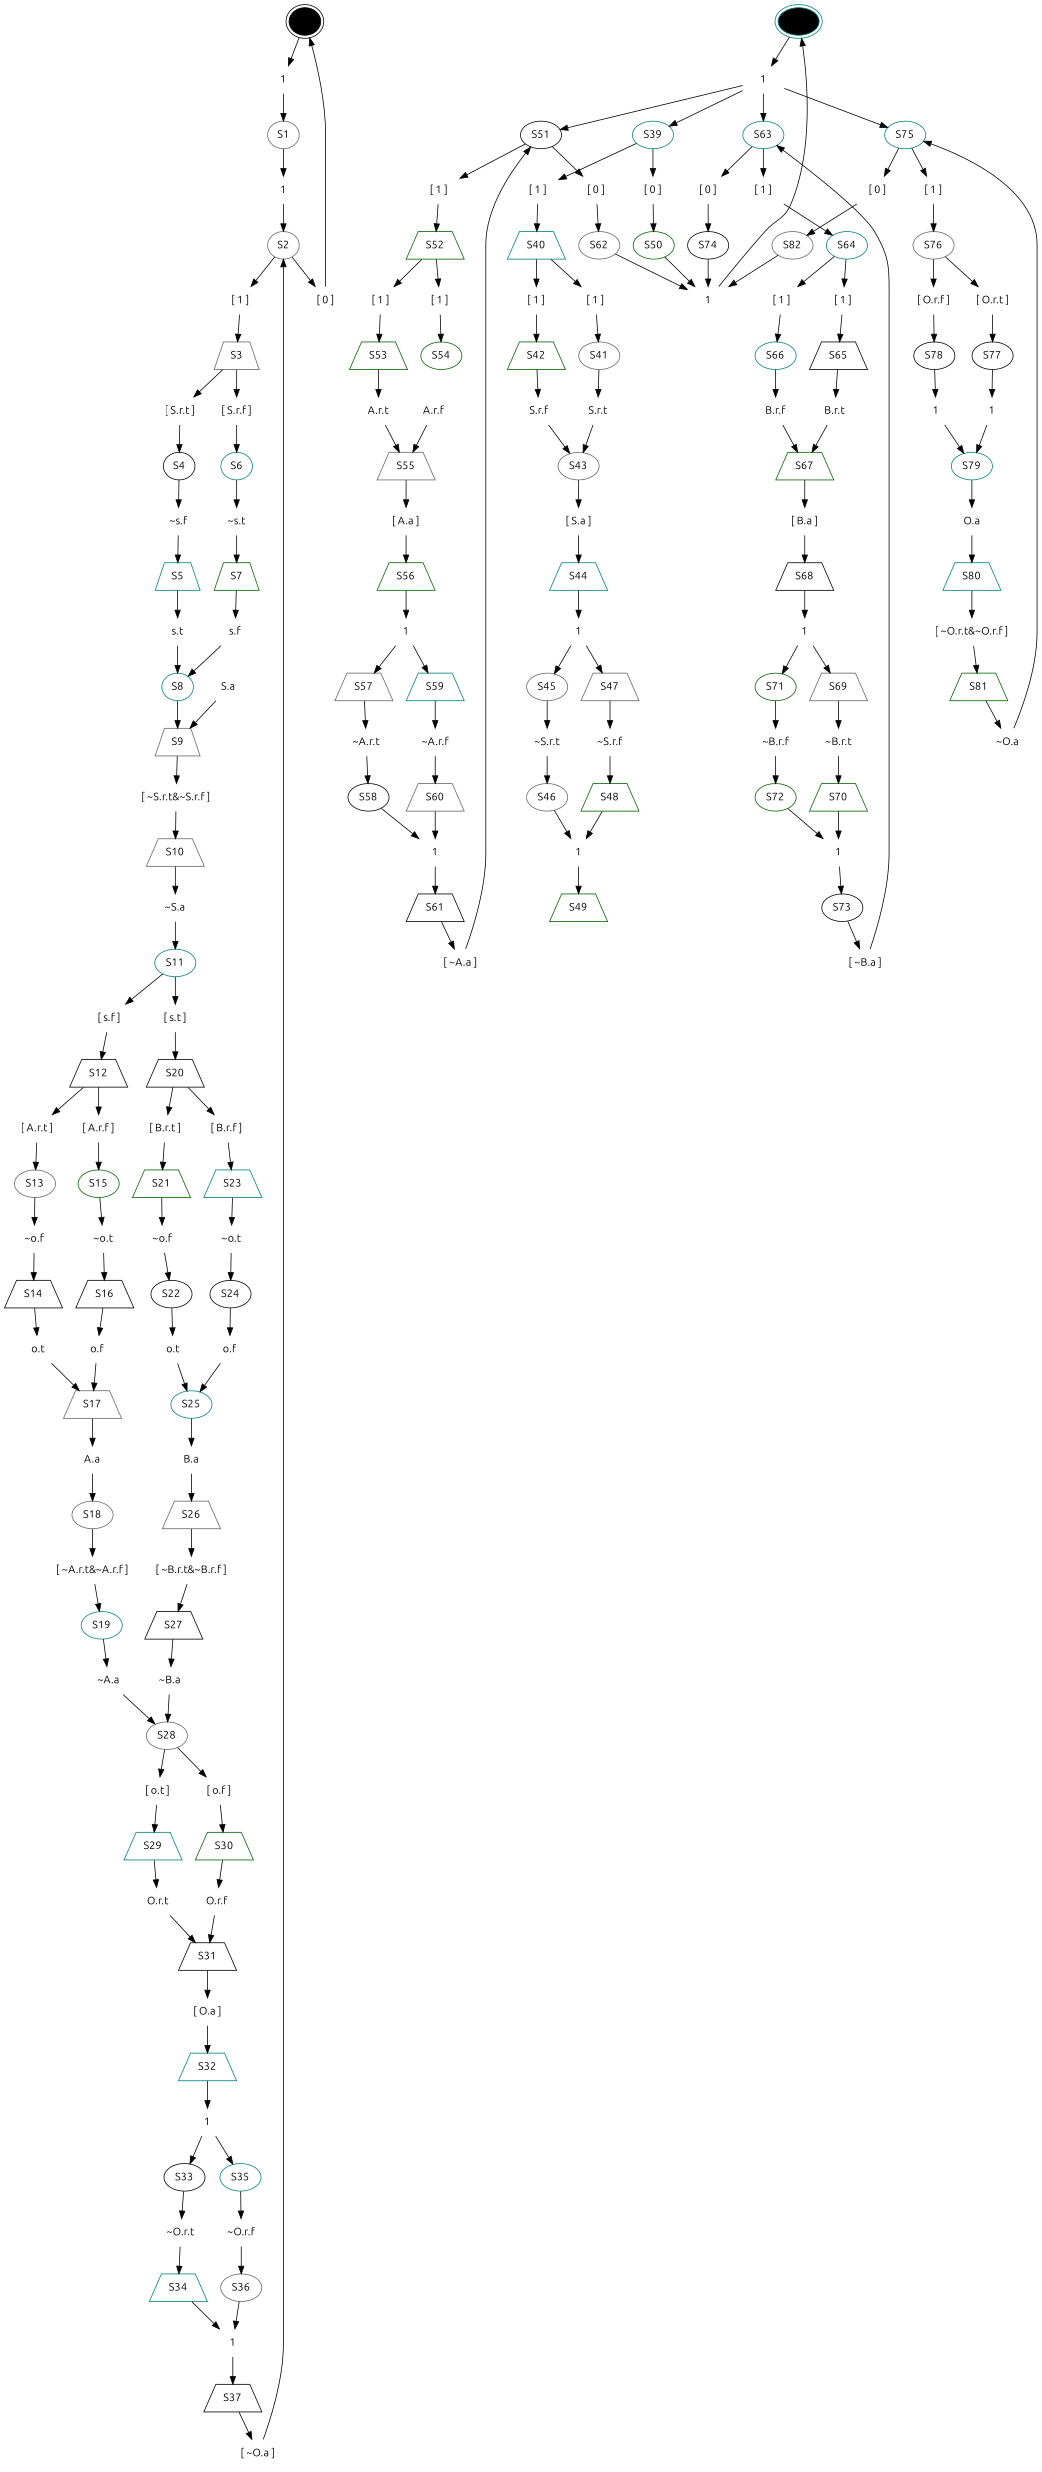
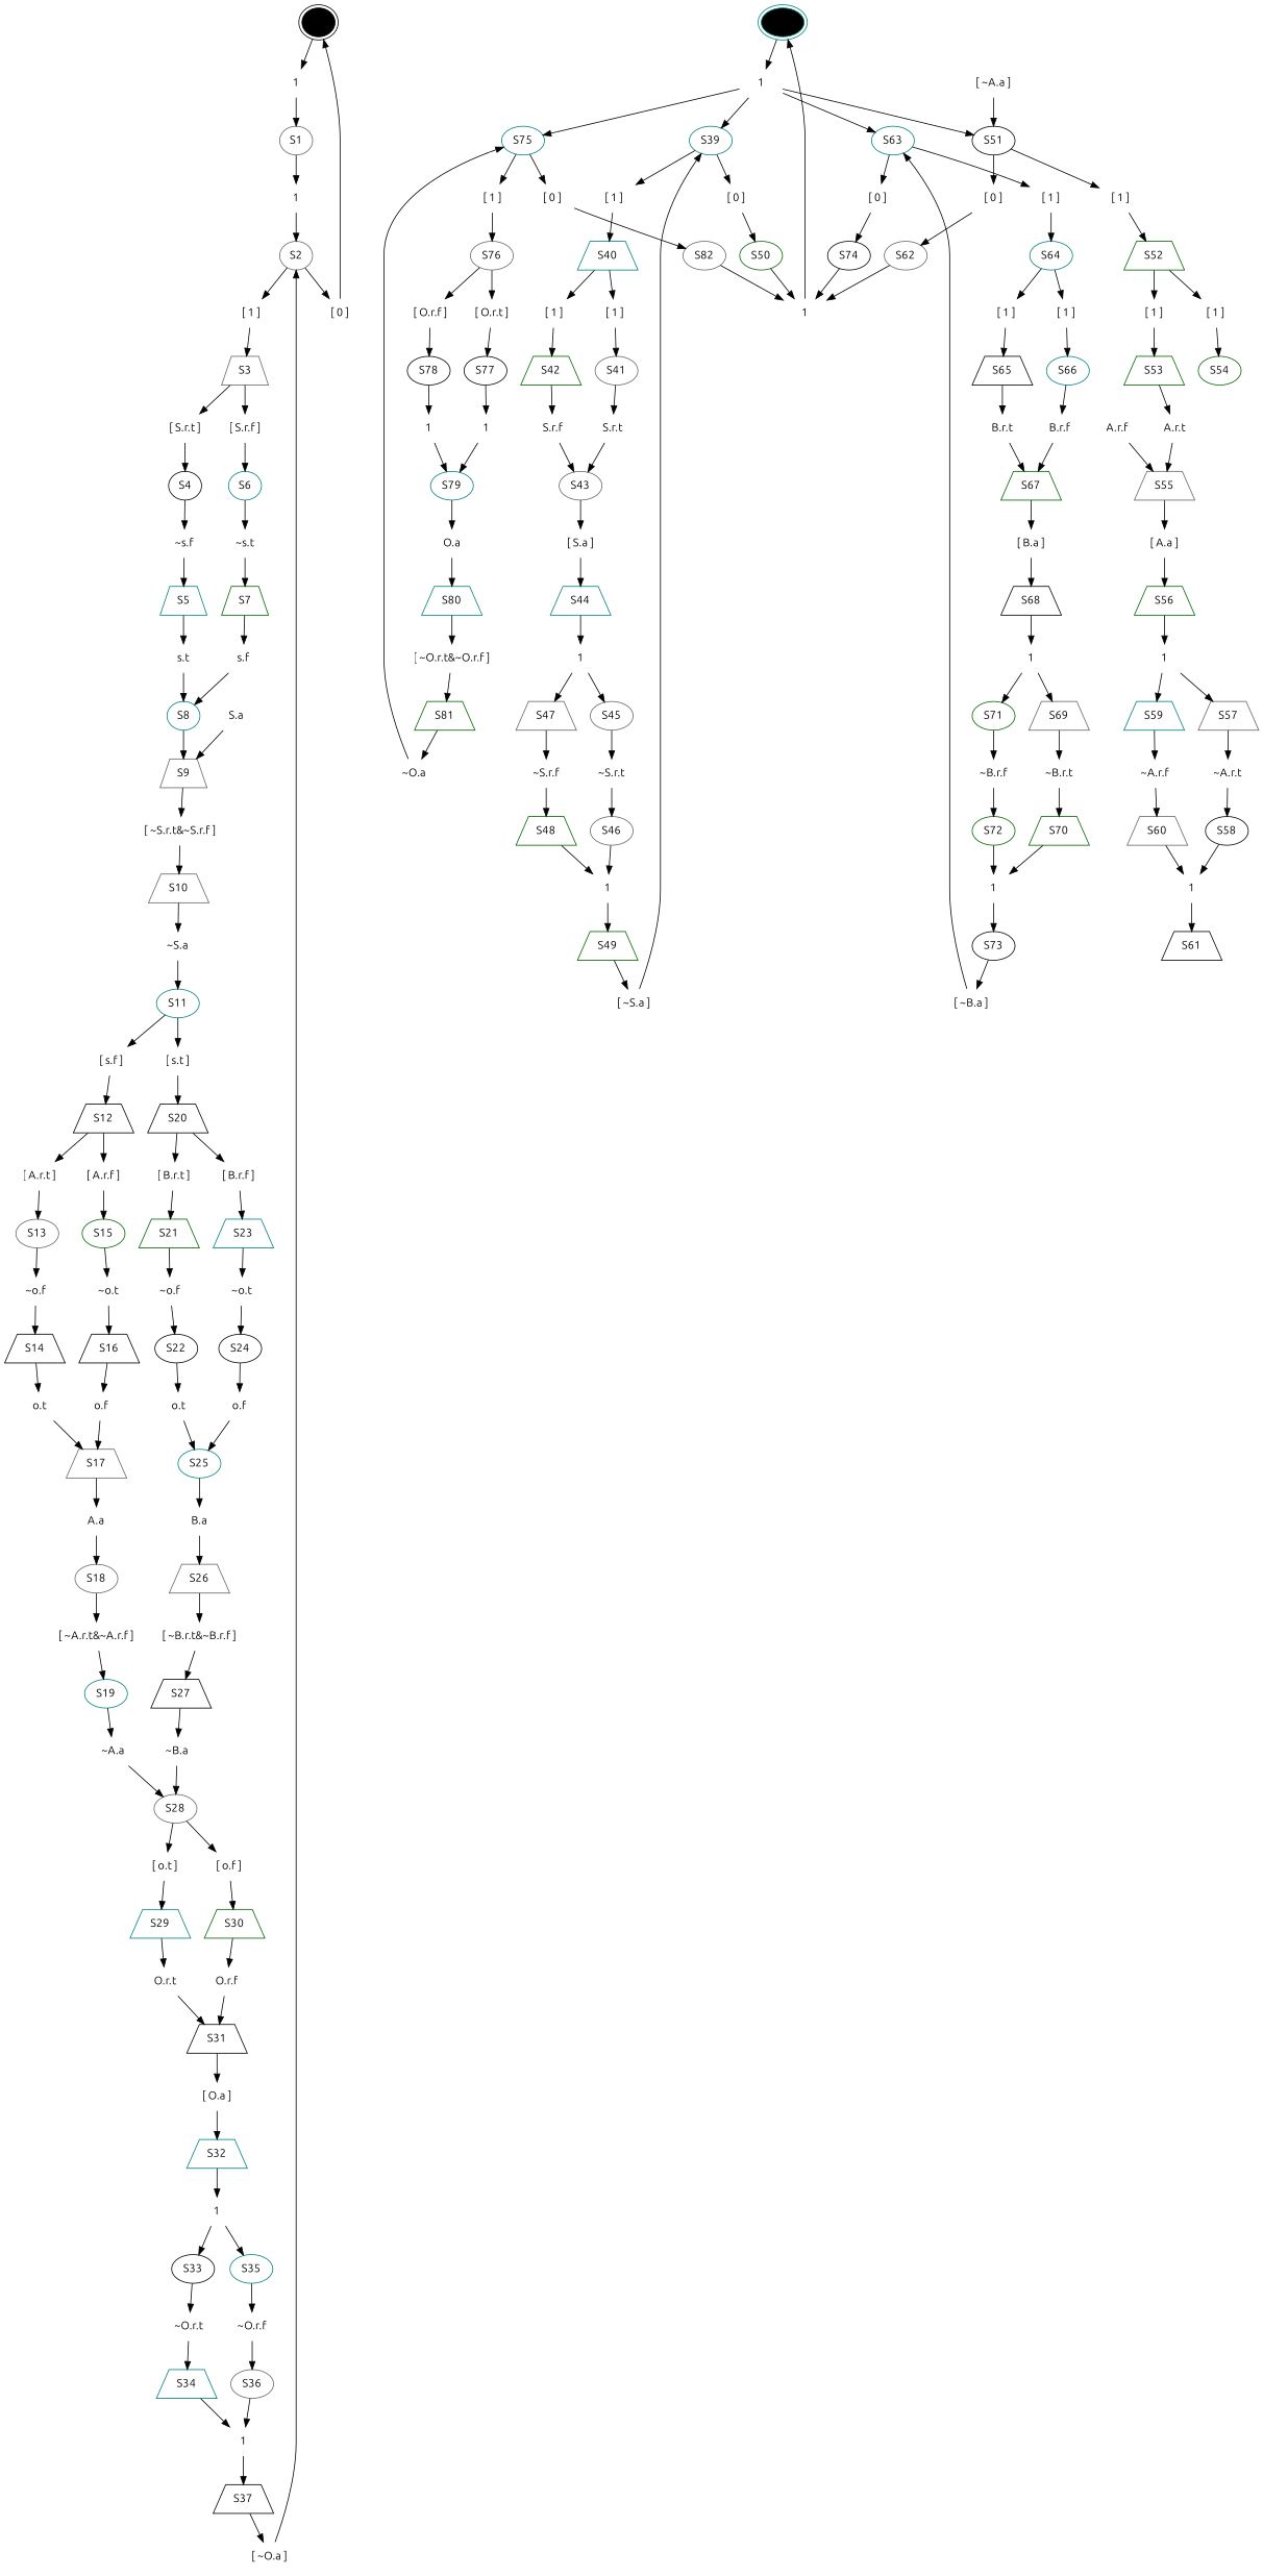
  digraph {
    fontname=Ubuntu
    node [color=black fontname=Ubuntu shape=plaintext]
    edge [fontname=Ubuntu]
    S0 [fillcolor="#000000" peripheries=2 shape=ellipse style=filled width=0.15]
    n2 [label=1]
    S1 [color=gray40 shape=ellipse width=0.25]
    n4 [label=1]
    S2 [color=gray40 shape=ellipse width=0.25]
    n6 [color=gray40 label="[ 1 ]"]
    n7 [color=teal label="[ 0 ]"]
    S3 [color=gray40 shape=trapezium width=0.25]
    n9 [color=gray40 label="[ S.r.t ]"]
    n10 [color=gray40 label="[ S.r.f ]"]
    S4 [shape=ellipse width=0.25]
    n12 [color=gray40 label="~s.f"]
    S5 [color=teal shape=trapezium width=0.25]
    n14 [color=darkgreen label="s.t"]
    S8 [color=teal shape=ellipse width=0.25]
    S6 [color=teal shape=ellipse width=0.25]
    n17 [label="~s.t"]
    S7 [color=darkgreen shape=trapezium width=0.25]
    n19 [label="s.f"]
    n20 [color=gray40 label="S.a"]
    S9 [color=gray40 shape=trapezium width=0.25]
    n22 [color=teal label="[ ~S.r.t&~S.r.f ]"]
    S10 [color=gray40 shape=trapezium width=0.25]
    n24 [color=darkgreen label="~S.a"]
    S11 [color=teal shape=ellipse width=0.25]
    n26 [label="[ s.f ]"]
    n27 [color=darkgreen label="[ s.t ]"]
    S12 [shape=trapezium width=0.25]
    n29 [color=darkgreen label="[ A.r.t ]"]
    n30 [color=darkgreen label="[ A.r.f ]"]
    S13 [color=gray40 shape=ellipse width=0.25]
    n32 [color=darkgreen label="~o.f"]
    S14 [shape=trapezium width=0.25]
    n34 [color=teal label="o.t"]
    S17 [color=gray40 shape=trapezium width=0.25]
    S15 [color=darkgreen shape=ellipse width=0.25]
    n37 [color=darkgreen label="~o.t"]
    S16 [shape=trapezium width=0.25]
    n39 [color=darkgreen label="o.f"]
    n40 [label="A.a"]
    S18 [color=gray40 shape=ellipse width=0.25]
    n42 [label="[ ~A.r.t&~A.r.f ]"]
    S19 [color=teal shape=ellipse width=0.25]
    n44 [color=gray40 label="~A.a"]
    S28 [color=gray40 shape=ellipse width=0.25]
    S20 [shape=trapezium width=0.25]
    n47 [color=gray40 label="[ B.r.t ]"]
    n48 [color=darkgreen label="[ B.r.f ]"]
    S21 [color=darkgreen shape=trapezium width=0.25]
    n50 [label="~o.f"]
    S22 [shape=ellipse width=0.25]
    n52 [color=darkgreen label="o.t"]
    S25 [color=teal shape=ellipse width=0.25]
    S23 [color=teal shape=trapezium width=0.25]
    n55 [color=gray40 label="~o.t"]
    S24 [shape=ellipse width=0.25]
    n57 [color=darkgreen label="o.f"]
    n58 [color=teal label="B.a"]
    S26 [color=gray40 shape=trapezium width=0.25]
    n60 [label="[ ~B.r.t&~B.r.f ]"]
    S27 [shape=trapezium width=0.25]
    n62 [color=teal label="~B.a"]
    n63 [label="[ o.t ]"]
    n64 [color=teal label="[ o.f ]"]
    S29 [color=teal shape=trapezium width=0.25]
    n66 [color=darkgreen label="O.r.t"]
    S31 [shape=trapezium width=0.25]
    S30 [color=darkgreen shape=trapezium width=0.25]
    n69 [color=darkgreen label="O.r.f"]
    n70 [color=darkgreen label="[ O.a ]"]
    S32 [color=teal shape=trapezium width=0.25]
    n72 [label=1]
    S33 [shape=ellipse width=0.25]
    S35 [color=teal shape=ellipse width=0.25]
    n75 [color=teal label="~O.r.t"]
    S34 [color=teal shape=trapezium width=0.25]
    n77 [label=1]
    n78 [color=teal label="~O.r.f"]
    S36 [color=gray40 shape=ellipse width=0.25]
    S37 [shape=trapezium width=0.25]
    n81 [color=darkgreen label="[ ~O.a ]"]
    S38 [color=teal fillcolor="#000000" peripheries=2 shape=ellipse style=filled width=0.15]
    n83 [color=darkgreen label=1]
    S39 [color=teal shape=ellipse width=0.25]
    S51 [shape=ellipse width=0.25]
    S63 [color=teal shape=ellipse width=0.25]
    S75 [color=teal shape=ellipse width=0.25]
    n88 [label="[ 1 ]"]
    n89 [label="[ 0 ]"]
    S40 [color=teal shape=trapezium width=0.25]
    n91 [label="[ 1 ]"]
    n92 [color=darkgreen label="[ 1 ]"]
    S41 [color=gray40 shape=ellipse width=0.25]
    n94 [label="S.r.t"]
    S43 [color=gray40 shape=ellipse width=0.25]
    S42 [color=darkgreen shape=trapezium width=0.25]
    n97 [color=darkgreen label="S.r.f"]
    n98 [color=darkgreen label="[ S.a ]"]
    S44 [color=teal shape=trapezium width=0.25]
    n100 [color=gray40 label=1]
    S45 [color=gray40 shape=ellipse width=0.25]
    S47 [color=gray40 shape=trapezium width=0.25]
    n103 [color=teal label="~S.r.t"]
    S46 [color=gray40 shape=ellipse width=0.25]
    n105 [color=teal label=1]
    n106 [color=teal label="~S.r.f"]
    S48 [color=darkgreen shape=trapezium width=0.25]
    S49 [color=darkgreen shape=trapezium width=0.25]
+   n109 [color=teal label="[ ~S.a ]"]
    S50 [color=darkgreen shape=ellipse width=0.25]
    n111 [color=darkgreen label=1]
    n112 [label="[ 1 ]"]
    n113 [color=teal label="[ 0 ]"]
    S52 [color=darkgreen shape=trapezium width=0.25]
    n115 [label="[ 1 ]"]
    n116 [color=teal label="[ 1 ]"]
    S53 [color=darkgreen shape=trapezium width=0.25]
    n118 [color=teal label="A.r.t"]
    S55 [color=gray40 shape=trapezium width=0.25]
    S54 [color=darkgreen shape=ellipse width=0.25]
    n121 [color=darkgreen label="A.r.f"]
    n122 [color=teal label="[ A.a ]"]
    S56 [color=darkgreen shape=trapezium width=0.25]
    n124 [label=1]
    S57 [color=gray40 shape=trapezium width=0.25]
    S59 [color=teal shape=trapezium width=0.25]
    n127 [label="~A.r.t"]
    S58 [shape=ellipse width=0.25]
    n129 [color=teal label=1]
    n130 [color=teal label="~A.r.f"]
    S60 [color=gray40 shape=trapezium width=0.25]
    S61 [shape=trapezium width=0.25]
    n133 [color=teal label="[ ~A.a ]"]
    S62 [color=gray40 shape=ellipse width=0.25]
    n135 [color=gray40 label="[ 1 ]"]
    n136 [label="[ 0 ]"]
    S64 [color=teal shape=ellipse width=0.25]
    n138 [color=darkgreen label="[ 1 ]"]
    n139 [label="[ 1 ]"]
    S65 [shape=trapezium width=0.25]
    n141 [color=gray40 label="B.r.t"]
    S67 [color=darkgreen shape=trapezium width=0.25]
    S66 [color=teal shape=ellipse width=0.25]
    n144 [color=teal label="B.r.f"]
    n145 [label="[ B.a ]"]
    S68 [shape=trapezium width=0.25]
    n147 [label=1]
    S69 [color=gray40 shape=trapezium width=0.25]
    S71 [color=darkgreen shape=ellipse width=0.25]
    n150 [color=darkgreen label="~B.r.t"]
    S70 [color=darkgreen shape=trapezium width=0.25]
    n152 [color=darkgreen label=1]
    n153 [label="~B.r.f"]
    S72 [color=darkgreen shape=ellipse width=0.25]
    S73 [shape=ellipse width=0.25]
    n156 [color=gray40 label="[ ~B.a ]"]
    S74 [shape=ellipse width=0.25]
    n158 [color=darkgreen label="[ 1 ]"]
    n159 [label="[ 0 ]"]
    S76 [color=gray40 shape=ellipse width=0.25]
    n161 [label="[ O.r.t ]"]
    n162 [label="[ O.r.f ]"]
    S77 [shape=ellipse width=0.25]
    n164 [color=teal label=1]
    S79 [color=teal shape=ellipse width=0.25]
    S78 [shape=ellipse width=0.25]
    n167 [color=gray40 label=1]
    n168 [color=teal label="O.a"]
    S80 [color=teal shape=trapezium width=0.25]
    n170 [color=darkgreen label="[ ~O.r.t&~O.r.f ]"]
    S81 [color=darkgreen shape=trapezium width=0.25]
    n172 [color=darkgreen label="~O.a"]
    S82 [color=gray40 shape=ellipse width=0.25]
    subgraph sub_1 {
      elaborate=true
      reset="~A.r.t&~A.r.f&~A.a&~B.r.t&~B.r.f&~B.a&~S.r.t&~S.r.f&~S.a&~O.r.t&~O.r.f&~O.a&~s.t&~s.f&~o.t&~o.f"
      type=local
      variables="A.r.t,A.r.f,A.a,B.r.t,B.r.f,B.a,S.r.t,S.r.f,S.a,O.r.t,O.r.f,O.a,s.t,s.f,o.t,o.f"
      S0
      n2
      S1
      n4
      S2
      n6
      n7
      S3
      n9
      n10
      S4
      n12
      S5
      n14
      S8
      S6
      n17
      S7
      n19
      n20
      S9
      n22
      S10
      n24
      S11
      n26
      n27
      S12
      n29
      n30
      S13
      n32
      S14
      n34
      S17
      S15
      n37
      S16
      n39
      n40
      S18
      n42
      S19
      n44
      S28
      S20
      n47
      n48
      S21
      n50
      S22
      n52
      S25
      S23
      n55
      S24
      n57
      n58
      S26
      n60
      S27
      n62
      n63
      n64
      S29
      n66
      S31
      S30
      n69
      n70
      S32
      n72
      S33
      S35
      n75
      S34
      n77
      n78
      S36
      S37
      n81
    }
    subgraph sub_2 {
      elaborate=false
      reset="~A.r.t&~A.r.f&~A.a&~B.r.t&~B.r.f&~B.a&~S.r.t&~S.r.f&~S.a&~O.r.t&~O.r.f&~O.a"
      type=remote
      variables="A.r.t,A.r.f,A.a,B.r.t,B.r.f,B.a,S.r.t,S.r.f,S.a,O.r.t,O.r.f,O.a,_var0.t,_var0.f,_var1.t,_var1.f,_var2.t,_var2.f,_var3.t,_var3.f"
      S38
      n83
      S39
      S51
      S63
      S75
      n88
      n89
      S40
      n91
      n92
      S41
      n94
      S43
      S42
      n97
      n98
      S44
      n100
      S45
      S47
      n103
      S46
      n105
      n106
      S48
      S49
+     n109
      S50
      n111
      n112
      n113
      S52
      n115
      n116
      S53
      n118
      S55
      S54
      n121
      n122
      S56
      n124
      S57
      S59
      n127
      S58
      n129
      n130
      S60
      S61
      n133
      S62
      n135
      n136
      S64
      n138
      n139
      S65
      n141
      S67
      S66
      n144
      n145
      S68
      n147
      S69
      S71
      n150
      S70
      n152
      n153
      S72
      S73
      n156
      S74
      n158
      n159
      S76
      n161
      n162
      S77
      n164
      S79
      S78
      n167
      n168
      S80
      n170
      S81
      n172
      S82
    }
    S0 -> n2
    n2 -> S1
    S1 -> n4
    n4 -> S2
    S2 -> n6
    S2 -> n7
    n6 -> S3
    n7 -> S0
    S3 -> n9
    S3 -> n10
    n9 -> S4
    n10 -> S6
    S4 -> n12
    n12 -> S5
    S5 -> n14
    n14 -> S8
    S8 -> S9
    S6 -> n17
    n17 -> S7
    S7 -> n19
    n19 -> S8
    n20 -> S9
    S9 -> n22
    n22 -> S10
    S10 -> n24
    n24 -> S11
    S11 -> n26
    S11 -> n27
    n26 -> S12
    n27 -> S20
    S12 -> n29
    S12 -> n30
    n29 -> S13
    n30 -> S15
    S13 -> n32
    n32 -> S14
    S14 -> n34
    n34 -> S17
    S17 -> n40
    S15 -> n37
    n37 -> S16
    S16 -> n39
    n39 -> S17
    n40 -> S18
    S18 -> n42
    n42 -> S19
    S19 -> n44
    n44 -> S28
    S28 -> n63
    S28 -> n64
    S20 -> n47
    S20 -> n48
    n47 -> S21
    n48 -> S23
    S21 -> n50
    n50 -> S22
    S22 -> n52
    n52 -> S25
    S25 -> n58
    S23 -> n55
    n55 -> S24
    S24 -> n57
    n57 -> S25
    n58 -> S26
    S26 -> n60
    n60 -> S27
    S27 -> n62
    n62 -> S28
    n63 -> S29
    n64 -> S30
    S29 -> n66
    n66 -> S31
    S31 -> n70
    S30 -> n69
    n69 -> S31
    n70 -> S32
    S32 -> n72
    n72 -> S33
    n72 -> S35
    S33 -> n75
    S35 -> n78
    n75 -> S34
    S34 -> n77
    n77 -> S37
    n78 -> S36
    S36 -> n77
    S37 -> n81
    n81 -> S2
    S38 -> n83
    n83 -> S39
    n83 -> S51
    n83 -> S63
    n83 -> S75
    S39 -> n88
    S39 -> n89
    S51 -> n112
    S51 -> n113
    S63 -> n135
    S63 -> n136
    S75 -> n158
    S75 -> n159
    n88 -> S40
    n89 -> S50
    S40 -> n91
    S40 -> n92
    n91 -> S41
    n92 -> S42
    S41 -> n94
    n94 -> S43
    S43 -> n98
    S42 -> n97
    n97 -> S43
    n98 -> S44
    S44 -> n100
    n100 -> S45
    n100 -> S47
    S45 -> n103
    S47 -> n106
    n103 -> S46
    S46 -> n105
    n105 -> S49
    n106 -> S48
    S48 -> n105
+   S49 -> n109
+   n109 -> S39
    S50 -> n111
    n111 -> S38
    n112 -> S52
    n113 -> S62
    S52 -> n115
    S52 -> n116
    n115 -> S53
    n116 -> S54
    S53 -> n118
    n118 -> S55
    S55 -> n122
    n121 -> S55
    n122 -> S56
    S56 -> n124
    n124 -> S57
    n124 -> S59
    S57 -> n127
    S59 -> n130
    n127 -> S58
    S58 -> n129
    n129 -> S61
    n130 -> S60
    S60 -> n129
-   S61 -> n133
    n133 -> S51
    S62 -> n111
    n135 -> S64
    n136 -> S74
    S64 -> n138
    S64 -> n139
    n138 -> S65
    n139 -> S66
    S65 -> n141
    n141 -> S67
    S67 -> n145
    S66 -> n144
    n144 -> S67
    n145 -> S68
    S68 -> n147
    n147 -> S69
    n147 -> S71
    S69 -> n150
    S71 -> n153
    n150 -> S70
    S70 -> n152
    n152 -> S73
    n153 -> S72
    S72 -> n152
    S73 -> n156
    n156 -> S63
    S74 -> n111
    n158 -> S76
    n159 -> S82
    S76 -> n161
    S76 -> n162
    n161 -> S77
    n162 -> S78
    S77 -> n164
    n164 -> S79
    S79 -> n168
    S78 -> n167
    n167 -> S79
    n168 -> S80
    S80 -> n170
    n170 -> S81
    S81 -> n172
    n172 -> S75
    S82 -> n111
  }
